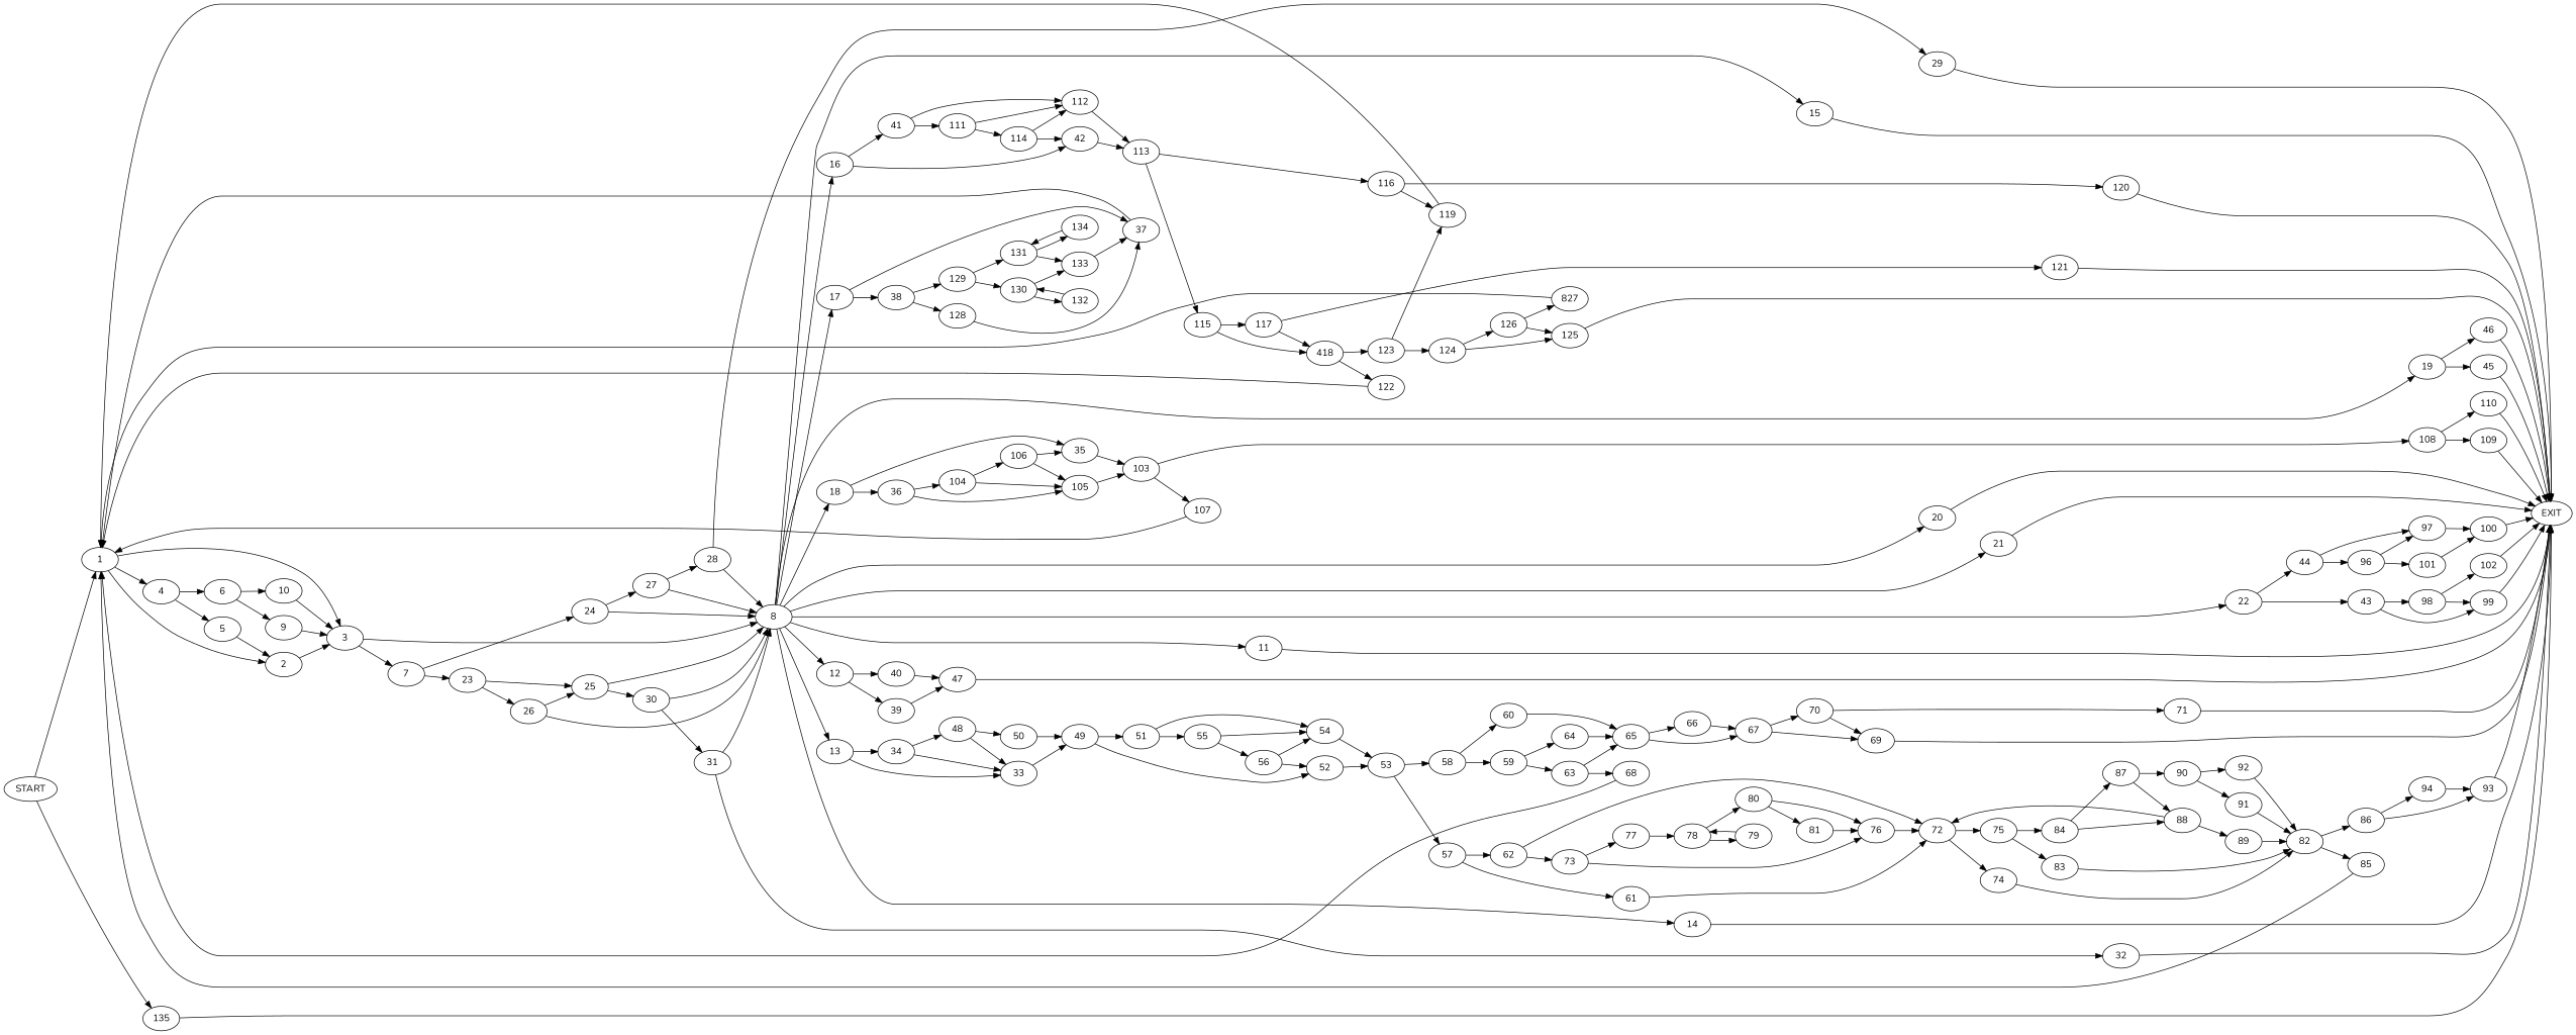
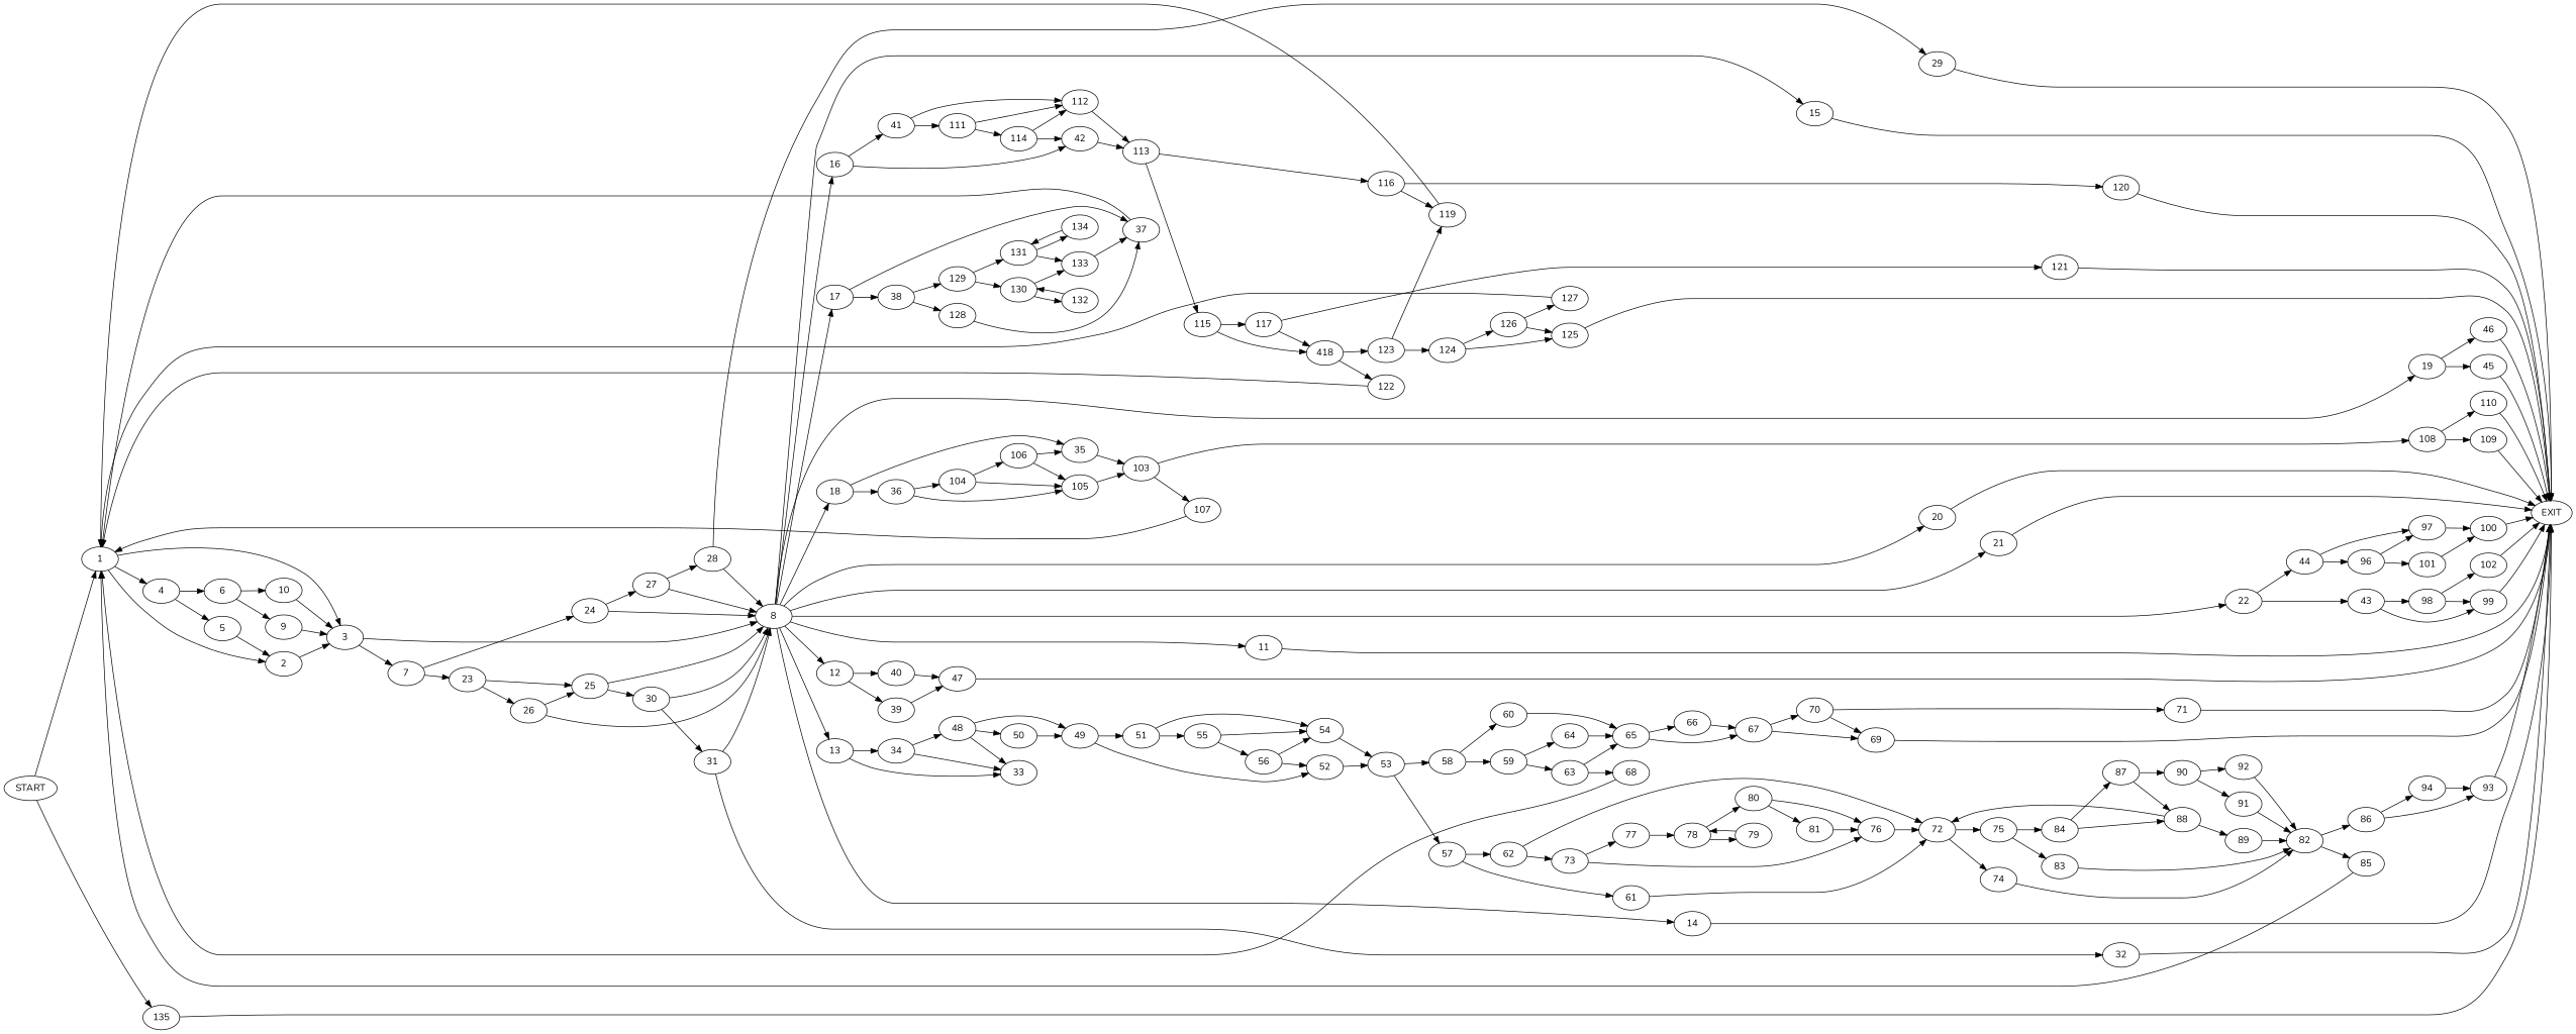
  digraph {
    fontname=Nunito
    rankdir=LR
    node [fontname=Nunito]
    edge [fontname=Nunito]
    n1 [label=START]
    1
    135
    2
    3
    4
    n7 [label=EXIT]
    7
    8
    5
    6
    23
    24
    11
    12
    13
    14
    15
    16
    17
    18
    19
    20
    21
    22
    9
    10
    25
    26
    27
    39
    40
    33
    34
    41
    42
    37
    38
    35
    36
    45
    46
    43
    44
    47
    49
    48
    111
    112
    113
    128
    129
    103
    104
    105
    98
    99
    96
    97
    30
    28
    31
    29
    32
    51
    52
    50
    107
    108
    106
    130
    131
    114
    115
    116
    102
    101
    100
    54
    55
    53
    56
    57
    58
    61
    62
    59
    60
    72
    73
    63
    64
    65
    68
    66
    67
    74
    75
    76
    77
    69
    70
    71
    82
    83
    84
    78
    85
    86
    87
    88
    79
    80
    81
    93
    94
    90
    89
    91
    92
    109
    110
    117
    n124 [label=418]
    119
    120
    121
    122
    123
    124
    125
    126
-   127 [label=827]
+   127
    132
    133
    134
    n1 -> 1
    n1 -> 135
    1 -> 2
    1 -> 3
    1 -> 4
    135 -> n7
    2 -> 3
    3 -> 7
    3 -> 8
    4 -> 5
    4 -> 6
    7 -> 23
    7 -> 24
    8 -> 11
    8 -> 12
    8 -> 13
    8 -> 14
    8 -> 15
    8 -> 16
    8 -> 17
    8 -> 18
    8 -> 19
    8 -> 20
    8 -> 21
    8 -> 22
    5 -> 2
    6 -> 9
    6 -> 10
    23 -> 25
    23 -> 26
    24 -> 8
    24 -> 27
    11 -> n7
    12 -> 39
    12 -> 40
    13 -> 33
    13 -> 34
    14 -> n7
    15 -> n7
    16 -> 41
    16 -> 42
    17 -> 37
    17 -> 38
    18 -> 35
    18 -> 36
    19 -> 45
    19 -> 46
    20 -> n7
    21 -> n7
    22 -> 43
    22 -> 44
    9 -> 3
    10 -> 3
    25 -> 8
    25 -> 30
    26 -> 8
    26 -> 25
    27 -> 8
    27 -> 28
    39 -> 47
    40 -> 47
-   33 -> 49
+   48 -> 49
    34 -> 33
    34 -> 48
    41 -> 111
    41 -> 112
    42 -> 113
    37 -> 1
    38 -> 128
    38 -> 129
    35 -> 103
    36 -> 104
    36 -> 105
    45 -> n7
    46 -> n7
    43 -> 98
    43 -> 99
    44 -> 96
    44 -> 97
    47 -> n7
    49 -> 51
    49 -> 52
    48 -> 33
    48 -> 50
    111 -> 112
    111 -> 114
    112 -> 113
    113 -> 115
    113 -> 116
    128 -> 37
    129 -> 130
    129 -> 131
    103 -> 107
    103 -> 108
    104 -> 105
    104 -> 106
    105 -> 103
    98 -> 99
    98 -> 102
    99 -> n7
    96 -> 97
    96 -> 101
    97 -> 100
    30 -> 8
    30 -> 31
    28 -> 8
    28 -> 29
    31 -> 8
    31 -> 32
    29 -> n7
    32 -> n7
    51 -> 54
    51 -> 55
    52 -> 53
    50 -> 49
    107 -> 1
    108 -> 109
    108 -> 110
    106 -> 35
    106 -> 105
    130 -> 132
    130 -> 133
    131 -> 133
    131 -> 134
    114 -> 42
    114 -> 112
    115 -> 117
    115 -> n124
    116 -> 119
    116 -> 120
    102 -> n7
    101 -> 100
    100 -> n7
    54 -> 53
    55 -> 54
    55 -> 56
    53 -> 57
    53 -> 58
    56 -> 52
    56 -> 54
    57 -> 61
    57 -> 62
    58 -> 59
    58 -> 60
    61 -> 72
    62 -> 72
    62 -> 73
    59 -> 63
    59 -> 64
    60 -> 65
    72 -> 74
    72 -> 75
    73 -> 76
    73 -> 77
    63 -> 65
    63 -> 68
    64 -> 65
    65 -> 66
    65 -> 67
    68 -> 1
    66 -> 67
    67 -> 69
    67 -> 70
    74 -> 82
    75 -> 83
    75 -> 84
    76 -> 72
    77 -> 78
    69 -> n7
    70 -> 69
    70 -> 71
    71 -> n7
    82 -> 85
    82 -> 86
    83 -> 82
    84 -> 87
    84 -> 88
    78 -> 79
    78 -> 80
    85 -> 1
    86 -> 93
    86 -> 94
    87 -> 88
    87 -> 90
    88 -> 72
    88 -> 89
    79 -> 78
    80 -> 76
    80 -> 81
    81 -> 76
    93 -> n7
    94 -> 93
    90 -> 91
    90 -> 92
    89 -> 82
    91 -> 82
    92 -> 82
    109 -> n7
    110 -> n7
    117 -> n124
    117 -> 121
    n124 -> 122
    n124 -> 123
    119 -> 1
    120 -> n7
    121 -> n7
    122 -> 1
    123 -> 119
    123 -> 124
    124 -> 125
    124 -> 126
    125 -> n7
    126 -> 125
    126 -> 127
    127 -> 1
    132 -> 130
    133 -> 37
    134 -> 131
  }
